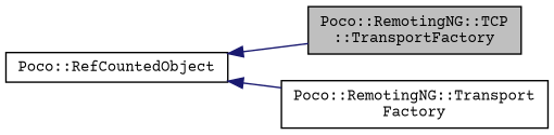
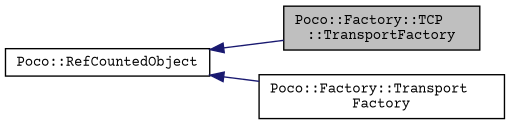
  digraph {
    fontname="Courier Prime"
    rankdir=LR
    node [color=black fillcolor=white fontname="Courier Prime" fontsize=10 shape=record style=filled]
    edge [color=midnightblue dir=back fontname="Courier Prime" fontsize=10 labelfontname=Helvetica labelfontsize=10 style=solid]
-   n1 [fillcolor=grey75 fontcolor=black height=0.2 label="Poco::RemotingNG::TCP\l::TransportFactory" width=0.4]
-   n2 [height=0.2 label="Poco::RemotingNG::Transport\lFactory" width=0.4]
+   n1 [fillcolor=grey75 fontcolor=black height=0.2 label="Poco::Factory::TCP\l::TransportFactory" width=0.4]
+   n2 [height=0.2 label="Poco::Factory::Transport\lFactory" width=0.4]
    n3 [height=0.2 label="Poco::RefCountedObject" width=0.4]
    n3 -> n1
    n3 -> n2
  }
